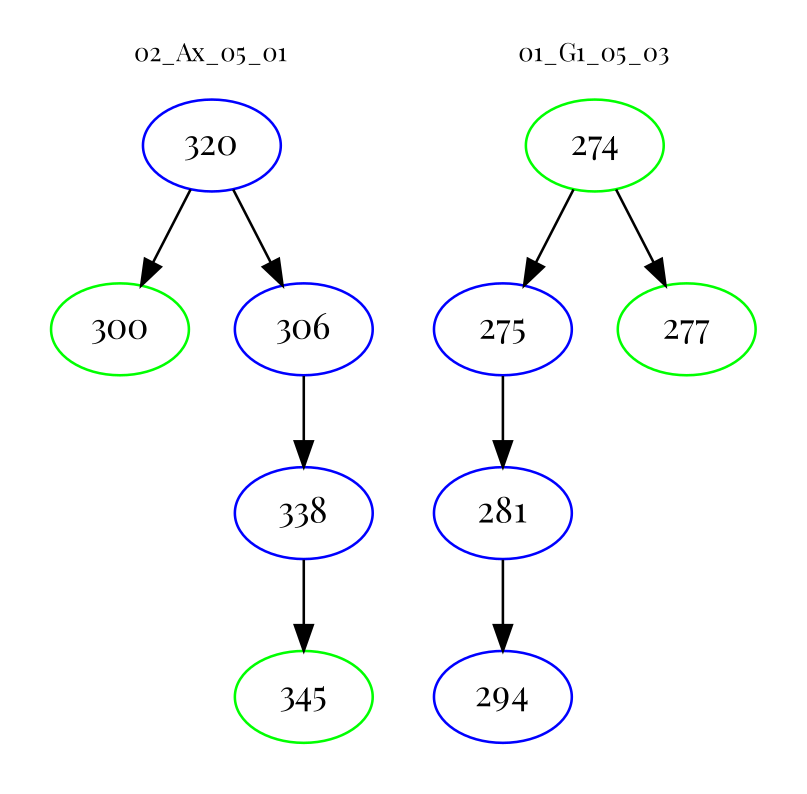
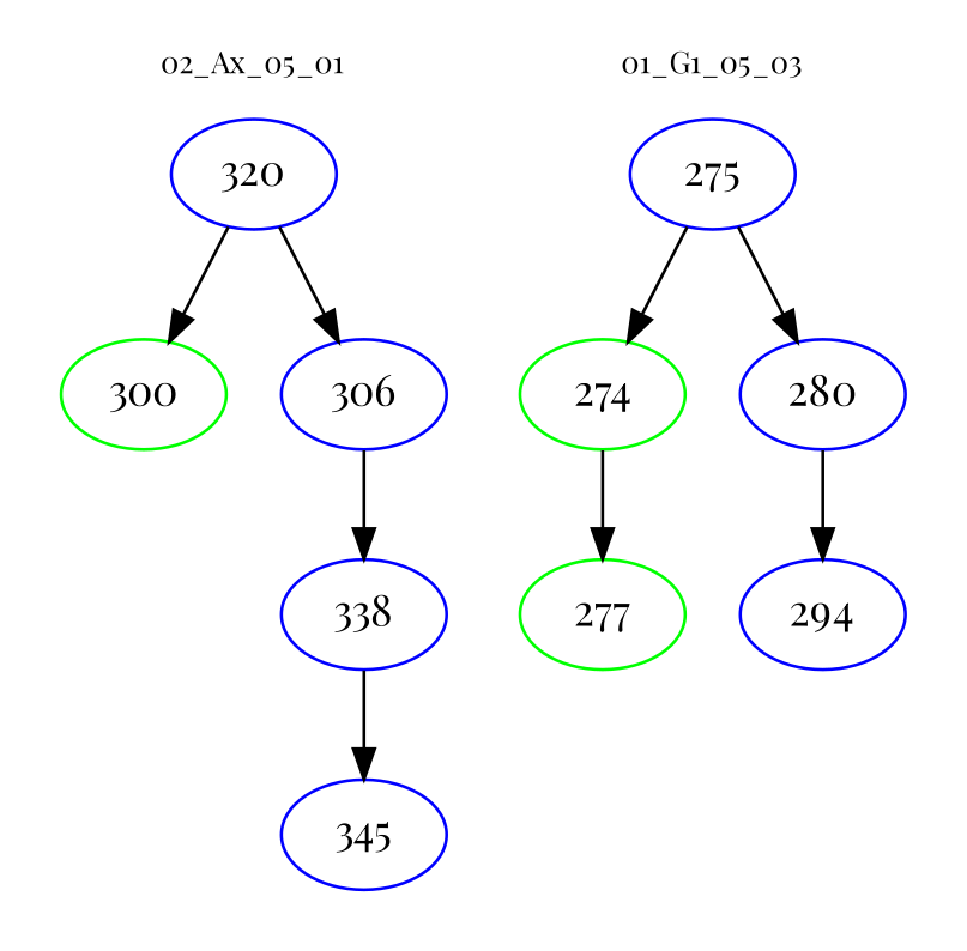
  digraph {
    fontname="Playfair Display"
    node [color=blue fontname="Playfair Display"]
    edge [color=black fontname="Playfair Display"]
    n1 [label=320]
    n2 [color=green label=300]
    n3 [label=338]
    n4 [label=306]
-   n5 [color=green label=345]
+   n5 [label=345]
    n6 [label=275]
    n7 [color=green label=274]
    n8 [color=green label=277]
-   n9 [label=281]
+   n9 [label=280]
    n10 [label=294]
    subgraph cluster_1 {
      color=white
      fontsize=10
      label="02_Ax_05_01"
      n1
      n2
      n3
      n4
      n5
    }
    subgraph cluster_2 {
      color=white
      fontsize=10
      label="01_G1_05_03"
      n6
      n7
      n8
      n9
      n10
    }
    n1 -> n2
    n1 -> n4
    n3 -> n5
    n4 -> n3
-   n7 -> n6
+   n6 -> n7
    n6 -> n9
    n7 -> n8
    n9 -> n10
  }
